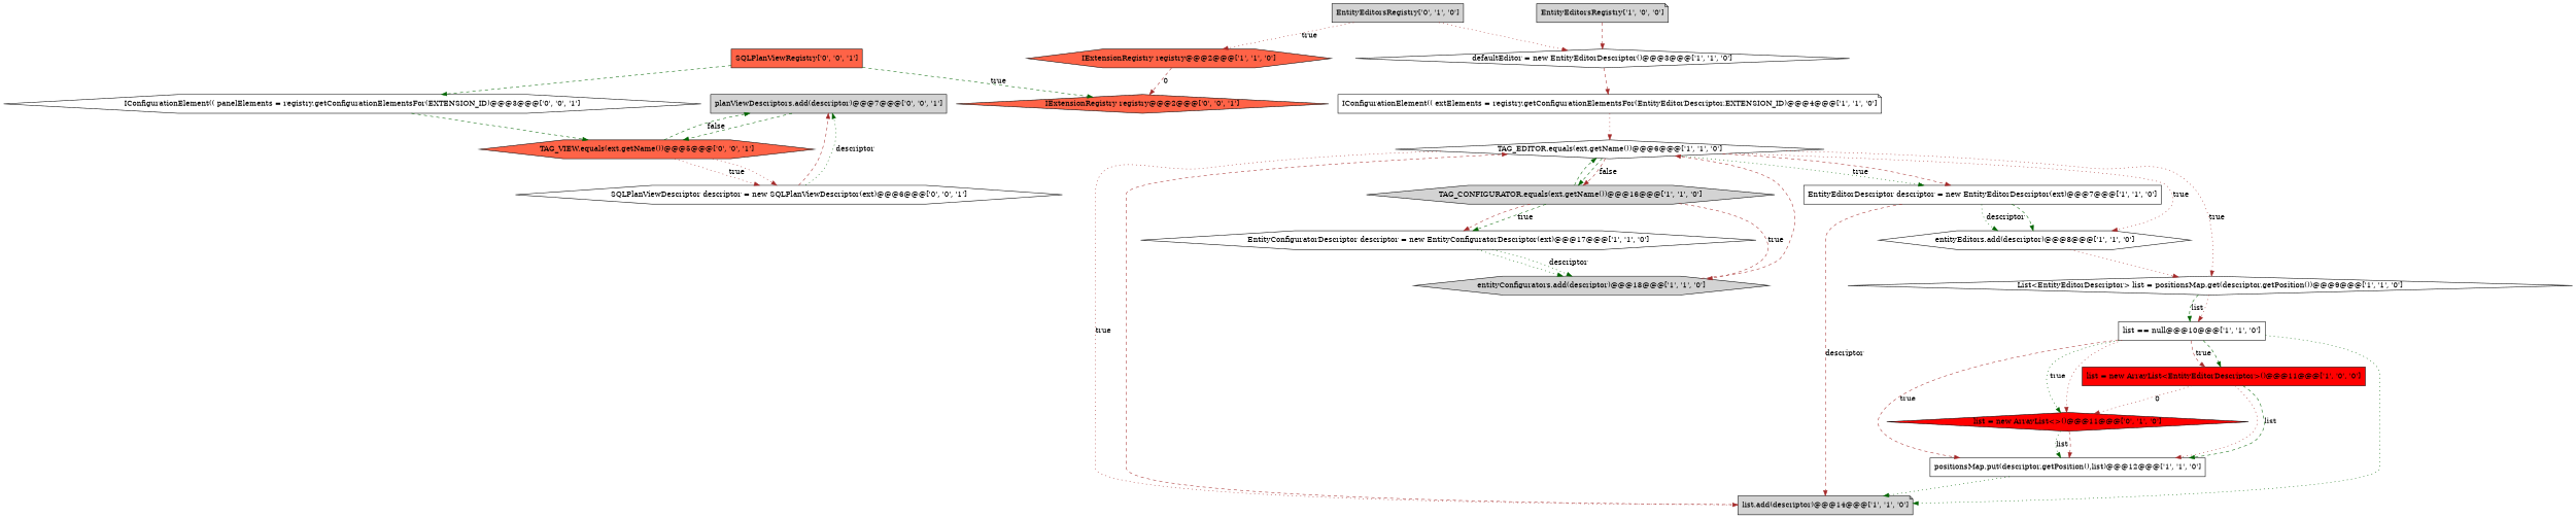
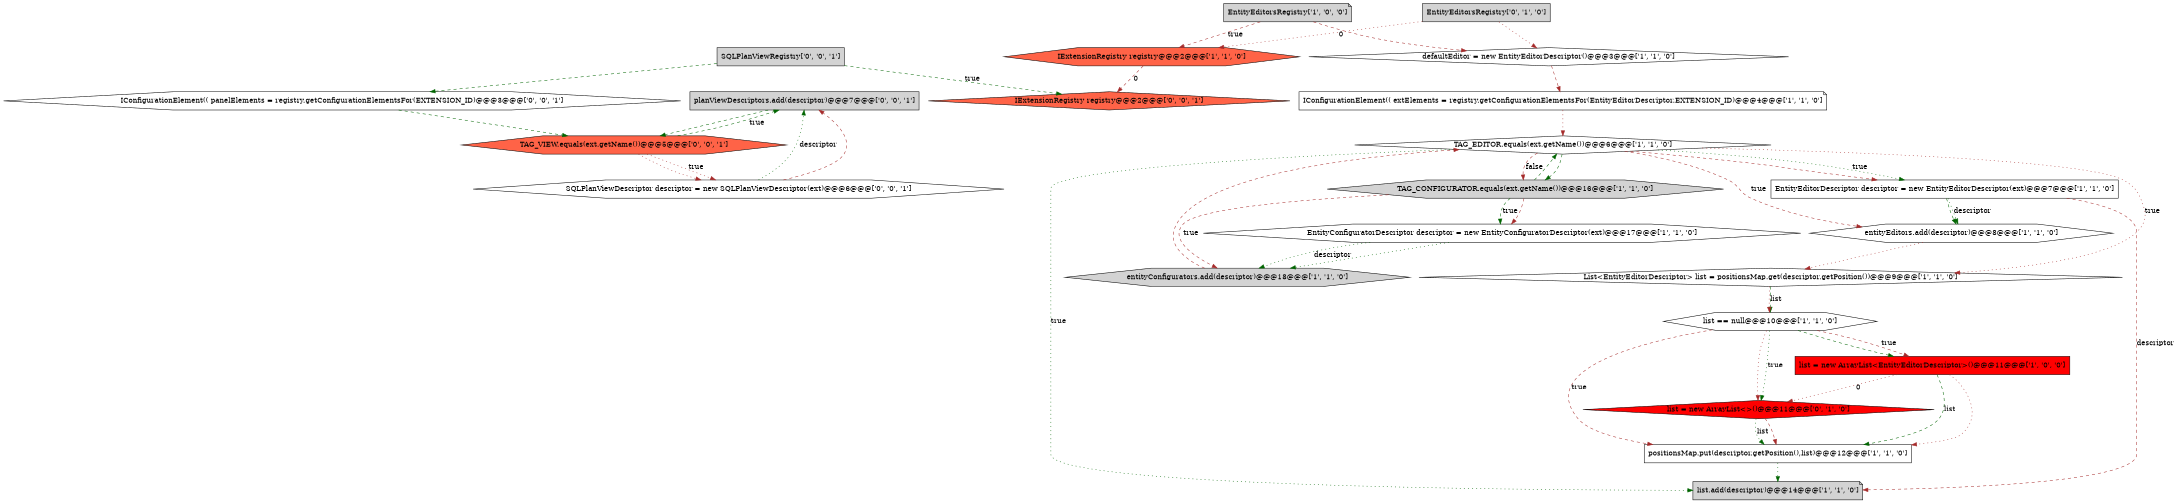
  digraph {
    node [fillcolor=white shape=hexagon style=filled]
    edge [color=brown style=dashed]
    n1 [fillcolor=lightgray label="planViewDescriptors.add(descriptor)@@@7@@@['0', '0', '1']" shape=box]
    n2 [fillcolor=tomato label="TAG_VIEW.equals(ext.getName())@@@5@@@['0', '0', '1']"]
    n3 [label="SQLPlanViewDescriptor descriptor = new SQLPlanViewDescriptor(ext)@@@6@@@['0', '0', '1']"]
    n4 [label="IConfigurationElement(( panelElements = registry.getConfigurationElementsFor(EXTENSION_ID)@@@3@@@['0', '0', '1']"]
    n5 [fillcolor=tomato label="IExtensionRegistry registry@@@2@@@['1', '1', '0']"]
    n6 [fillcolor=tomato label="IExtensionRegistry registry@@@2@@@['0', '0', '1']" shape=diamond]
-   n7 [label="list == null@@@10@@@['1', '1', '0']" shape=box]
+   n7 [label="list == null@@@10@@@['1', '1', '0']"]
    n8 [fillcolor=lightgray label="list.add(descriptor)@@@14@@@['1', '1', '0']" shape=note]
    n9 [fillcolor=red label="list = new ArrayList<EntityEditorDescriptor>()@@@11@@@['1', '0', '0']" shape=box]
    n10 [label="positionsMap.put(descriptor.getPosition(),list)@@@12@@@['1', '1', '0']" shape=box]
    n11 [fillcolor=red label="list = new ArrayList<>()@@@11@@@['0', '1', '0']" shape=diamond]
    n12 [label="TAG_EDITOR.equals(ext.getName())@@@6@@@['1', '1', '0']" shape=diamond]
    n13 [label="List<EntityEditorDescriptor> list = positionsMap.get(descriptor.getPosition())@@@9@@@['1', '1', '0']" shape=diamond]
    n14 [fillcolor=lightgray label="EntityEditorsRegistry['1', '0', '0']" shape=note]
    n15 [label="defaultEditor = new EntityEditorDescriptor()@@@3@@@['1', '1', '0']" shape=diamond]
    n16 [label="IConfigurationElement(( extElements = registry.getConfigurationElementsFor(EntityEditorDescriptor.EXTENSION_ID)@@@4@@@['1', '1', '0']" shape=note]
    n17 [label="EntityConfiguratorDescriptor descriptor = new EntityConfiguratorDescriptor(ext)@@@17@@@['1', '1', '0']"]
    n18 [fillcolor=lightgray label="entityConfigurators.add(descriptor)@@@18@@@['1', '1', '0']"]
    n19 [fillcolor=lightgray label="TAG_CONFIGURATOR.equals(ext.getName())@@@16@@@['1', '1', '0']"]
    n20 [label="EntityEditorDescriptor descriptor = new EntityEditorDescriptor(ext)@@@7@@@['1', '1', '0']" shape=box]
    n21 [label="entityEditors.add(descriptor)@@@8@@@['1', '1', '0']"]
    n22 [fillcolor=lightgray label="EntityEditorsRegistry['0', '1', '0']" shape=box]
-   n23 [fillcolor=tomato label="SQLPlanViewRegistry['0', '0', '1']" shape=box]
+   n23 [fillcolor=lightgray label="SQLPlanViewRegistry['0', '0', '1']" shape=box]
    n1 -> n2 [color=darkgreen]
-   n2 -> n1 [color=darkgreen label=false]
+   n2 -> n1 [color=darkgreen label=true]
    n2 -> n3 [label=true style=dotted]
    n2 -> n3 [style=dotted]
    n3 -> n1
    n3 -> n1 [color=darkgreen label=descriptor style=dotted]
    n4 -> n2 [color=darkgreen]
    n5 -> n6 [label=0]
-   n7 -> n8 [color=darkgreen style=dotted]
    n7 -> n9 [label=true]
    n7 -> n9 [color=darkgreen]
    n7 -> n10 [label=true]
    n7 -> n11 [style=dotted]
    n7 -> n11 [color=darkgreen label=true style=dotted]
-   n8 -> n12
    n9 -> n10 [style=dotted]
    n9 -> n10 [color=darkgreen label=list]
    n9 -> n11 [label=0 style=dotted]
    n10 -> n8 [color=darkgreen style=dotted]
    n11 -> n10
    n11 -> n10 [color=darkgreen label=list style=dotted]
-   n12 -> n8 [label=true style=dotted]
+   n12 -> n8 [color=darkgreen label=true style=dotted]
    n12 -> n13 [label=true style=dotted]
    n12 -> n19 [color=darkgreen]
    n12 -> n19 [label=false]
    n12 -> n20 [color=darkgreen label=true style=dotted]
    n12 -> n20
-   n12 -> n21 [label=true style=dotted]
+   n12 -> n21 [label=true]
    n13 -> n7 [color=darkgreen label=list]
    n13 -> n7 [style=dotted]
+   n14 -> n5 [label=true]
    n14 -> n15
    n15 -> n16
    n16 -> n12 [style=dotted]
    n17 -> n18 [color=darkgreen style=dotted]
    n17 -> n18 [color=darkgreen label=descriptor style=dotted]
    n18 -> n12
    n19 -> n12 [color=darkgreen]
    n19 -> n17 [color=darkgreen label=true]
    n19 -> n17
    n19 -> n18 [label=true]
    n20 -> n8 [label=descriptor]
    n20 -> n21 [color=darkgreen label=descriptor style=dotted]
    n20 -> n21 [color=darkgreen]
    n21 -> n13 [style=dotted]
-   n22 -> n5 [label=true style=dotted]
+   n22 -> n5 [label=0 style=dotted]
    n22 -> n15 [style=dotted]
    n23 -> n4 [color=darkgreen]
    n23 -> n6 [color=darkgreen label=true]
  }
